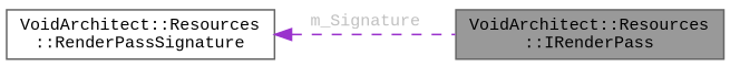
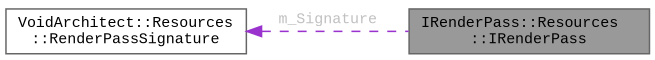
  digraph {
    rankdir=LR
    fontname="Liberation Mono"
    node [color=gray40 fontname="Liberation Mono" fontsize=10 shape=box style=filled]
-   n1 [fillcolor=grey60 fontcolor=black height=0.2 label="VoidArchitect::Resources\l::IRenderPass" width=0.4]
+   n1 [fillcolor=grey60 fontcolor=black height=0.2 label="IRenderPass::Resources\l::IRenderPass" width=0.4]
    n2 [fillcolor=white height=0.2 label="VoidArchitect::Resources\l::RenderPassSignature" width=0.4]
    n2 -> n1 [color=darkorchid3 dir=back fontcolor=grey fontname="Liberation Mono" fontsize=10 label=<<TABLE CELLBORDER="0" BORDER="0"><TR><TD VALIGN="top" ALIGN="LEFT" CELLPADDING="1" CELLSPACING="0">m_Signature</TD></TR> </TABLE>> labelfontname=Helvetica labelfontsize=10 style=dashed]
  }
